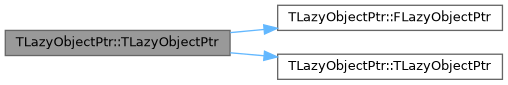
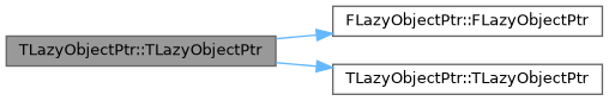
  digraph {
    rankdir=LR
    node [color=grey40 fillcolor=white fontname=Helvetica fontsize=10 shape=box style=filled]
    edge [color=steelblue1 fontname=Helvetica fontsize=10 labelfontname=Helvetica labelfontsize=10 style=solid]
    n1 [color=gray40 fillcolor=grey60 fontcolor=black height=0.2 label="TLazyObjectPtr::TLazyObjectPtr" width=0.4]
-   n2 [height=0.2 label="TLazyObjectPtr::FLazyObjectPtr" width=0.4]
+   n2 [height=0.2 label="FLazyObjectPtr::FLazyObjectPtr" width=0.4]
    n3 [height=0.2 label="TLazyObjectPtr::TLazyObjectPtr" width=0.4]
    n1 -> n2
    n1 -> n3
  }
